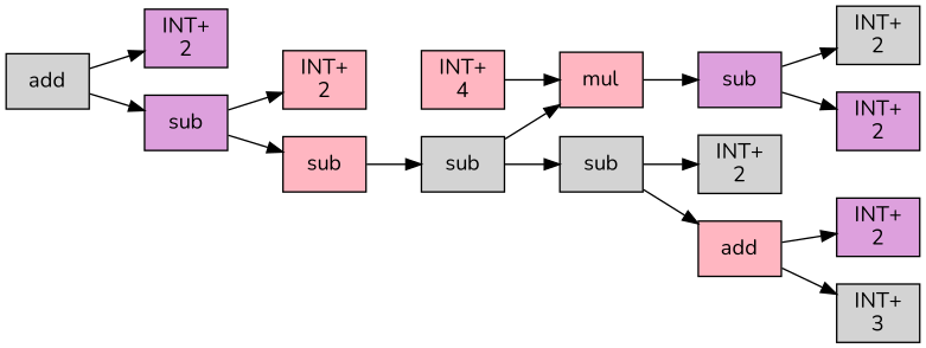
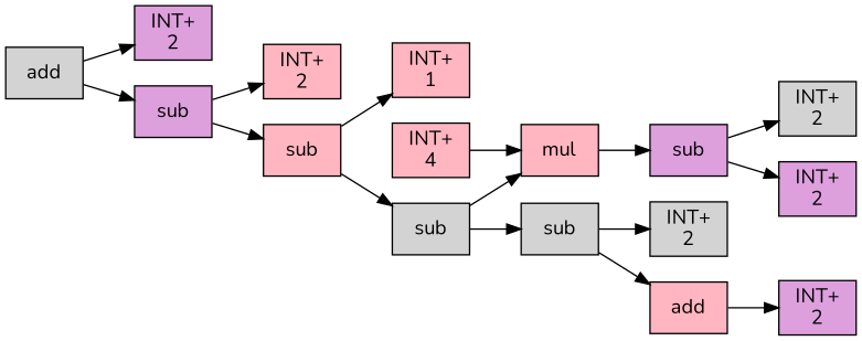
  digraph {
    fontname=Nunito
    rankdir=LR
    node [fillcolor=lightgrey fontname=Nunito shape=box style=filled]
    edge [fontname=Nunito]
    n1 [label=add]
    n2 [fillcolor=plum label="INT+\n2"]
    n3 [fillcolor=plum label=sub]
    n4 [fillcolor=lightpink label="INT+\n2"]
    n5 [fillcolor=lightpink label=sub]
+   n6 [fillcolor=lightpink label="INT+\n1"]
    n7 [label=sub]
    n8 [fillcolor=lightpink label=mul]
    n9 [label=sub]
    n10 [fillcolor=plum label=sub]
    n11 [label="INT+\n2"]
    n12 [fillcolor=lightpink label=add]
    n13 [label="INT+\n2"]
    n14 [fillcolor=plum label="INT+\n2"]
    n15 [fillcolor=lightpink label="INT+\n4"]
    n16 [fillcolor=plum label="INT+\n2"]
-   n17 [label="INT+\n3"]
    n1 -> n2
    n1 -> n3
    n3 -> n4
    n3 -> n5
+   n5 -> n6
    n5 -> n7
    n7 -> n8
    n7 -> n9
    n8 -> n10
    n9 -> n11
    n9 -> n12
    n10 -> n13
    n10 -> n14
    n12 -> n16
-   n12 -> n17
    n15 -> n8
  }
